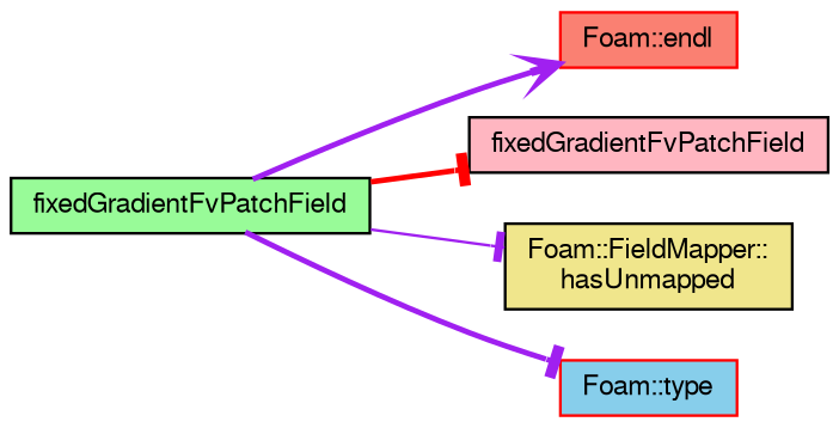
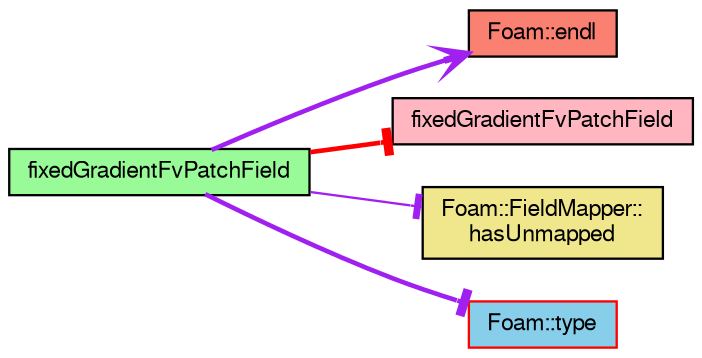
  digraph {
    rankdir=LR
    node [color=black fontname=FreeSans fontsize=10 shape=record style=filled]
    edge [color=purple fontname=FreeSans fontsize=10 labelfontname=FreeSans labelfontsize=10 style=bold arrowhead=tee]
    n1 [fillcolor=palegreen fontcolor=black height=0.2 label=fixedGradientFvPatchField width=0.4]
-   n2 [color=red height=0.2 label="Foam::endl" width=0.4 fillcolor=salmon]
+   n2 [height=0.2 label="Foam::endl" width=0.4 fillcolor=salmon]
    n3 [height=0.2 label=fixedGradientFvPatchField width=0.4 fillcolor=lightpink]
    n4 [height=0.2 label="Foam::FieldMapper::\lhasUnmapped" width=0.4 fillcolor=khaki]
    n5 [color=red height=0.2 label="Foam::type" width=0.4 fillcolor=skyblue]
    n1 -> n2 [arrowhead=vee]
    n1 -> n3 [color=red]
    n1 -> n4 [style=solid]
    n1 -> n5
  }
